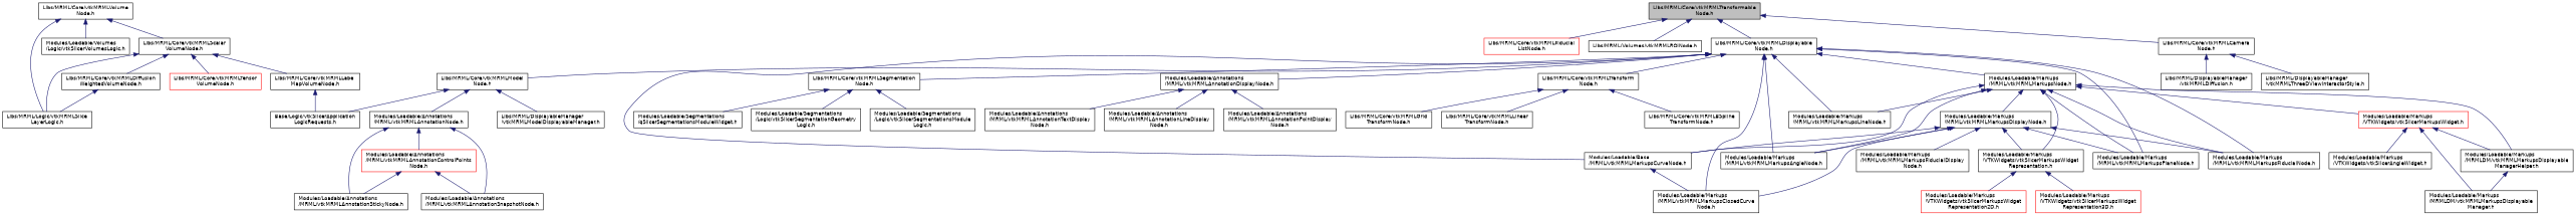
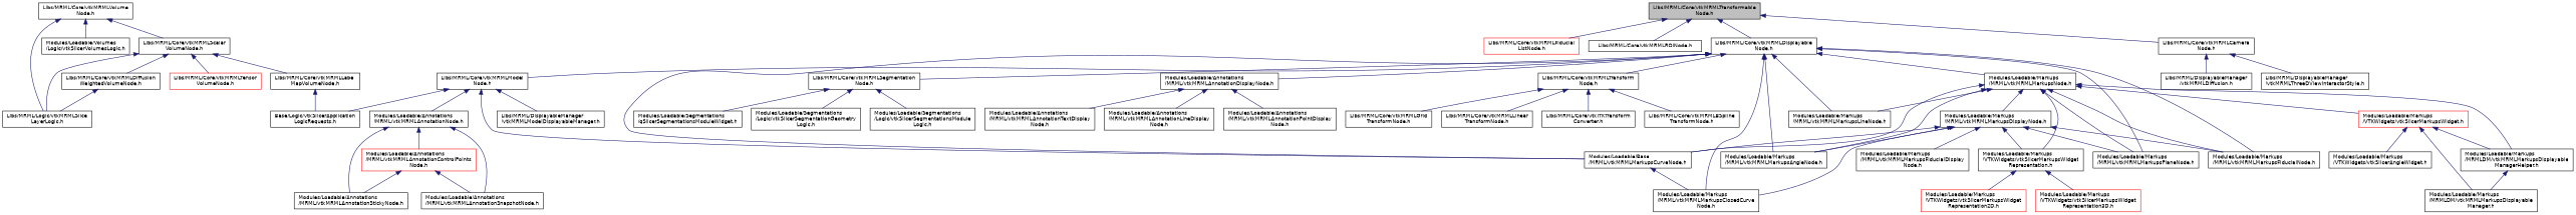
  digraph {
    node [color=black fontname=Helvetica fontsize=10 shape=record]
    edge [color=midnightblue dir=back fontname=Helvetica fontsize=10 labelfontname=Helvetica labelfontsize=10 style=solid]
    n1 [fillcolor=grey75 fontcolor=black height=0.2 label="Libs/MRML/Core/vtkMRMLTransformable\lNode.h" style=filled width=0.4]
    n2 [height=0.2 label="Libs/MRML/Core/vtkMRMLDisplayable\lNode.h" width=0.4]
    n3 [height=0.2 label="Libs/MRML/Core/vtkMRMLCamera\lNode.h" width=0.4]
    n4 [color=red height=0.2 label="Libs/MRML/Core/vtkMRMLFiducial\lListNode.h" width=0.4]
-   n5 [height=0.2 label="Libs/MRML/Volumes/vtkMRMLROINode.h" width=0.4]
+   n5 [height=0.2 label="Libs/MRML/Core/vtkMRMLROINode.h" width=0.4]
    n6 [height=0.2 label="Libs/MRML/Core/vtkMRMLTransform\lNode.h" width=0.4]
    n7 [height=0.2 label="Libs/MRML/Core/vtkMRMLModel\lNode.h" width=0.4]
    n8 [height=0.2 label="Modules/Loadable/Base\l/MRML/vtkMRMLMarkupsCurveNode.h" width=0.4]
    n9 [height=0.2 label="Modules/Loadable/Markups\l/MRML/vtkMRMLMarkupsClosedCurve\lNode.h" width=0.4]
    n10 [height=0.2 label="Libs/MRML/Core/vtkMRMLSegmentation\lNode.h" width=0.4]
    n11 [height=0.2 label="Modules/Loadable/Annotations\l/MRML/vtkMRMLAnnotationDisplayNode.h" width=0.4]
    n12 [height=0.2 label="Modules/Loadable/Markups\l/MRML/vtkMRMLMarkupsAngleNode.h" width=0.4]
    n13 [height=0.2 label="Modules/Loadable/Markups\l/MRML/vtkMRMLMarkupsNode.h" width=0.4]
    n14 [height=0.2 label="Modules/Loadable/Markups\l/MRML/vtkMRMLMarkupsFiducialNode.h" width=0.4]
    n15 [height=0.2 label="Modules/Loadable/Markups\l/MRML/vtkMRMLMarkupsLineNode.h" width=0.4]
    n16 [height=0.2 label="Modules/Loadable/Markups\l/MRML/vtkMRMLMarkupsPlaneNode.h" width=0.4]
    n17 [height=0.2 label="Libs/MRML/DisplayableManager\l/vtkMRMLDiffusion.h" width=0.4]
    n18 [height=0.2 label="Libs/MRML/DisplayableManager\l/vtkMRMLThreeDViewInteractorStyle.h" width=0.4]
+   n19 [height=0.2 label="Libs/MRML/Core/vtkITKTransform\lConverter.h" width=0.4]
    n20 [height=0.2 label="Libs/MRML/Core/vtkMRMLBSpline\lTransformNode.h" width=0.4]
    n21 [height=0.2 label="Libs/MRML/Core/vtkMRMLGrid\lTransformNode.h" width=0.4]
    n22 [height=0.2 label="Libs/MRML/Core/vtkMRMLLinear\lTransformNode.h" width=0.4]
    n23 [height=0.2 label="Libs/MRML/Core/vtkMRMLVolume\lNode.h" width=0.4]
    n24 [height=0.2 label="Libs/MRML/Core/vtkMRMLScalar\lVolumeNode.h" width=0.4]
    n25 [height=0.2 label="Libs/MRML/Logic/vtkMRMLSlice\lLayerLogic.h" width=0.4]
    n26 [height=0.2 label="Modules/Loadable/Volumes\l/Logic/vtkSlicerVolumesLogic.h" width=0.4]
    n27 [height=0.2 label="Base/Logic/vtkSlicerApplication\lLogicRequests.h" width=0.4]
    n28 [height=0.2 label="Libs/MRML/DisplayableManager\l/vtkMRMLModelDisplayableManager.h" width=0.4]
    n29 [height=0.2 label="Modules/Loadable/Annotations\l/MRML/vtkMRMLAnnotationNode.h" width=0.4]
    n30 [height=0.2 label="Modules/Loadable/Segmentations\l/Logic/vtkSlicerSegmentationGeometry\lLogic.h" width=0.4]
    n31 [height=0.2 label="Modules/Loadable/Segmentations\l/Logic/vtkSlicerSegmentationsModule\lLogic.h" width=0.4]
    n32 [height=0.2 label="Modules/Loadable/Segmentations\l/qSlicerSegmentationsModuleWidget.h" width=0.4]
    n33 [height=0.2 label="Modules/Loadable/Annotations\l/MRML/vtkMRMLAnnotationLineDisplay\lNode.h" width=0.4]
    n34 [height=0.2 label="Modules/Loadable/Annotations\l/MRML/vtkMRMLAnnotationPointDisplay\lNode.h" width=0.4]
    n35 [height=0.2 label="Modules/Loadable/Annotations\l/MRML/vtkMRMLAnnotationTextDisplay\lNode.h" width=0.4]
    n36 [height=0.2 label="Modules/Loadable/Markups\l/MRML/vtkMRMLMarkupsDisplayNode.h" width=0.4]
    n37 [height=0.2 label="Modules/Loadable/Markups\l/VTKWidgets/vtkSlicerMarkupsWidget\lRepresentation.h" width=0.4]
    n38 [height=0.2 label="Modules/Loadable/Markups\l/MRMLDM/vtkMRMLMarkupsDisplayable\lManagerHelper.h" width=0.4]
    n39 [color=red height=0.2 label="Modules/Loadable/Markups\l/VTKWidgets/vtkSlicerMarkupsWidget.h" width=0.4]
    n40 [color=red height=0.2 label="Libs/MRML/Core/vtkMRMLTensor\lVolumeNode.h" width=0.4]
    n41 [height=0.2 label="Libs/MRML/Core/vtkMRMLDiffusion\lWeightedVolumeNode.h" width=0.4]
    n42 [height=0.2 label="Libs/MRML/Core/vtkMRMLLabel\lMapVolumeNode.h" width=0.4]
    n43 [color=red height=0.2 label="Modules/Loadable/Annotations\l/MRML/vtkMRMLAnnotationControlPoints\lNode.h" width=0.4]
    n44 [height=0.2 label="Modules/Loadable/Annotations\l/MRML/vtkMRMLAnnotationSnapshotNode.h" width=0.4]
    n45 [height=0.2 label="Modules/Loadable/Annotations\l/MRML/vtkMRMLAnnotationStickyNode.h" width=0.4]
    n46 [height=0.2 label="Modules/Loadable/Markups\l/MRML/vtkMRMLMarkupsFiducialDisplay\lNode.h" width=0.4]
    n47 [color=red height=0.2 label="Modules/Loadable/Markups\l/VTKWidgets/vtkSlicerMarkupsWidget\lRepresentation2D.h" width=0.4]
    n48 [color=red height=0.2 label="Modules/Loadable/Markups\l/VTKWidgets/vtkSlicerMarkupsWidget\lRepresentation3D.h" width=0.4]
    n49 [height=0.2 label="Modules/Loadable/Markups\l/MRMLDM/vtkMRMLMarkupsDisplayable\lManager.h" width=0.4]
    n50 [height=0.2 label="Modules/Loadable/Markups\l/VTKWidgets/vtkSlicerAngleWidget.h" width=0.4]
    n1 -> n2
    n1 -> n3
    n1 -> n4
    n1 -> n5
    n2 -> n6
    n2 -> n7
    n2 -> n8
    n2 -> n9
    n2 -> n10
    n2 -> n11
    n2 -> n12
    n2 -> n13
    n2 -> n14
    n2 -> n15
    n2 -> n16
    n3 -> n17
    n3 -> n18
+   n6 -> n19
    n6 -> n20
    n6 -> n21
    n6 -> n22
+   n7 -> n8
    n7 -> n27
    n7 -> n28
    n7 -> n29
    n8 -> n9
    n10 -> n30
    n10 -> n31
    n10 -> n32
    n11 -> n33
    n11 -> n34
    n11 -> n35
    n13 -> n8
    n13 -> n12
    n13 -> n14
    n13 -> n15
    n13 -> n16
    n13 -> n36
    n13 -> n37
    n13 -> n38
    n13 -> n39
    n23 -> n24
    n23 -> n25
    n23 -> n26
    n24 -> n25
    n24 -> n40
    n24 -> n41
    n24 -> n42
    n29 -> n43
    n29 -> n44
    n29 -> n45
    n36 -> n8
    n36 -> n9
    n36 -> n12
    n36 -> n14
    n36 -> n16
    n36 -> n37
    n36 -> n46
    n37 -> n47
    n37 -> n48
    n38 -> n49
    n39 -> n38
    n39 -> n49
    n39 -> n50
    n41 -> n25
    n42 -> n27
    n43 -> n44
    n43 -> n45
  }
